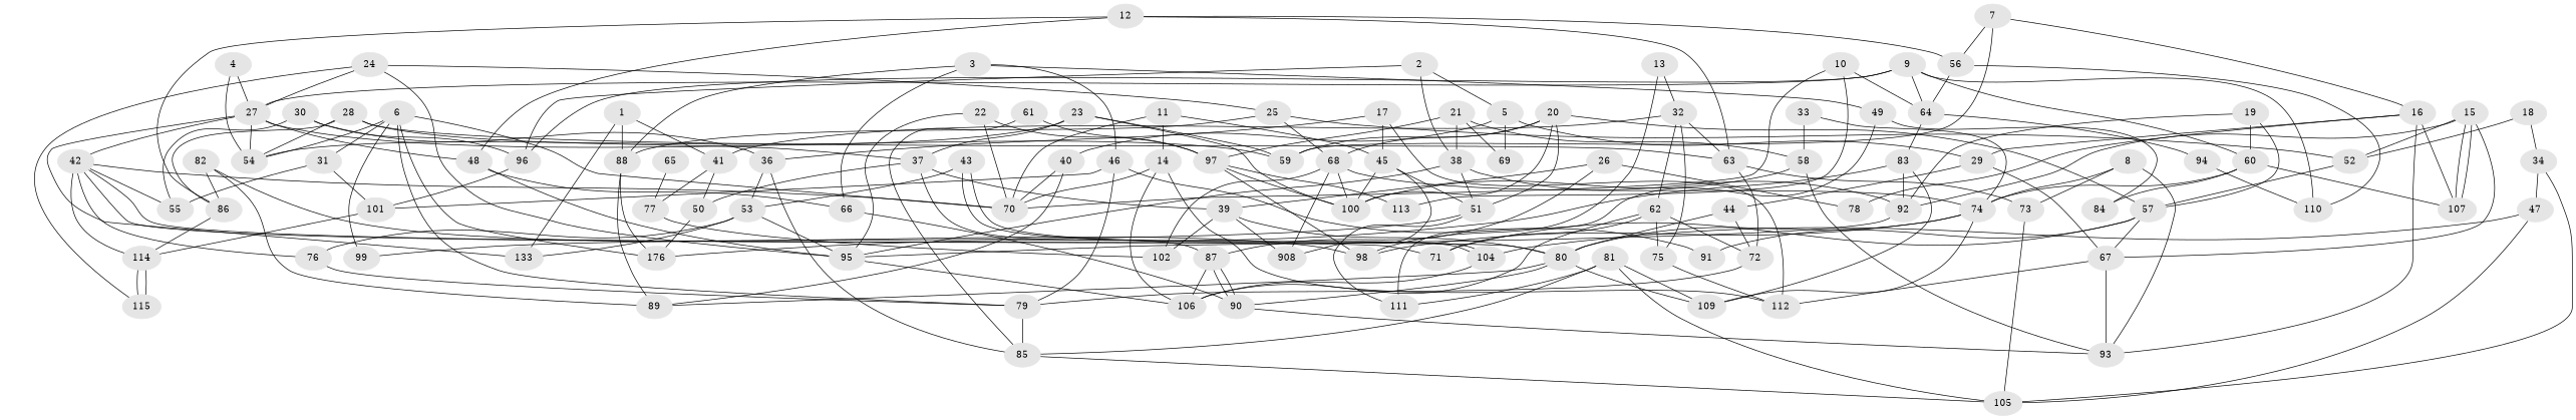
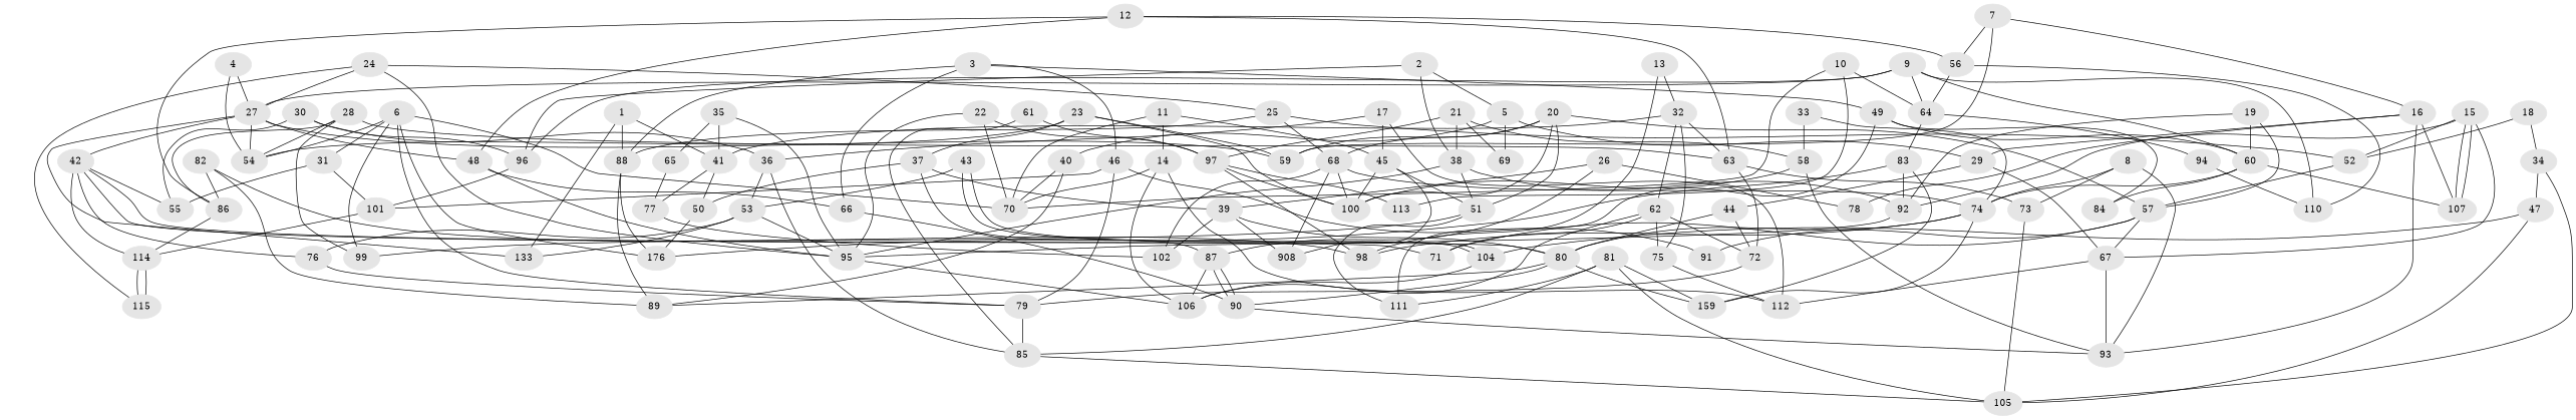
  graph {
    node [color=gray90 style=filled]
    1
    41
    88
    n4 [label=133]
    50
    77
    n7 [label=176]
    89
    2
    5
    38
    96
    29
    40
    69
    92
    51
    95
    101
    3
    46
    49
    66
    79
    91
    60
    84
    111
    90
    4
    27
    54
    59
    48
    42
    67
    44
    70
    6
    31
    99
    55
    85
    7
    16
    56
    93
    107
    78
    64
    110
    8
    73
    74
    105
    98
    80
-   109
+   109 [label=159]
    9
    83
    94
    10
    113
    11
    14
    45
    106
    112
    100
    n70 [label=908]
    12
    63
    86
    72
    114
    13
    32
    62
    75
    15
    52
    57
    17
    36
    53
    18
    34
    47
    19
    71
    20
    68
    102
    21
    58
    97
    22
    23
    37
    39
    87
    24
    25
    115
    26
    76
    28
    30
    33
    104
+   35
    65
    43
    61
    81
    82
    1 -- 41
    1 -- 88
    1 -- n4
    41 -- 50
    41 -- 77
    88 -- n7
    88 -- 89
    50 -- n7
    77 -- 102
    2 -- 5
    2 -- 38
    2 -- 96
    5 -- 29
    5 -- 40
    5 -- 69
    38 -- 92
    38 -- 51
    38 -- 95
    96 -- 101
    29 -- 67
    29 -- 44
    40 -- 89
    40 -- 70
    92 -- 95
    51 -- 111
    51 -- 99
    95 -- 106
    101 -- 114
    3 -- 88
    3 -- 46
    3 -- 49
    3 -- 66
    46 -- 101
    46 -- 79
    46 -- 91
+   49 -- 60
    49 -- 84
    49 -- 111
    66 -- 90
    79 -- 85
    60 -- 84
    60 -- 107
    60 -- 74
    90 -- 93
    4 -- 27
    4 -- 54
    27 -- n4
    27 -- 54
    27 -- 59
    27 -- 48
    27 -- 42
    48 -- 95
    48 -- 66
-   42 -- 70
    42 -- 55
    42 -- 80
    42 -- 114
    42 -- 71
    42 -- 76
    67 -- 93
    67 -- 112
    44 -- 80
    44 -- 72
    6 -- n7
    6 -- 79
    6 -- 54
    6 -- 70
    6 -- 31
    6 -- 99
    31 -- 101
    31 -- 55
    85 -- 105
    7 -- 59
    7 -- 16
    7 -- 56
    16 -- 29
    16 -- 93
    16 -- 107
    16 -- 78
    56 -- 64
    56 -- 110
    64 -- 83
    64 -- 94
    8 -- 93
    8 -- 73
    8 -- 74
    73 -- 105
    74 -- 98
    74 -- 80
    74 -- 109
    80 -- 89
    80 -- 90
    80 -- 109
    9 -- 96
    9 -- 60
    9 -- 27
    9 -- 64
    9 -- 110
    83 -- n7
    83 -- 92
    83 -- 109
    94 -- 110
    10 -- 70
    10 -- 64
    10 -- 113
    11 -- 70
    11 -- 14
    11 -- 45
    14 -- 70
    14 -- 106
    14 -- 112
    45 -- 51
    45 -- 100
    45 -- n70
    12 -- 48
    12 -- 56
    12 -- 63
    12 -- 86
    63 -- 73
    63 -- 72
    86 -- 114
    72 -- 79
    114 -- 115
    114 -- 115
    13 -- 98
    13 -- 32
    32 -- 41
    32 -- 63
    32 -- 62
    32 -- 75
    62 -- 106
    62 -- 72
    62 -- 75
    62 -- 71
    75 -- 112
    15 -- 92
    15 -- 67
    15 -- 107
    15 -- 107
    15 -- 52
    52 -- 57
    57 -- 91
    57 -- 67
    57 -- 71
    17 -- 45
    17 -- 112
    17 -- 36
    36 -- 85
    36 -- 53
    53 -- n4
    53 -- 95
    53 -- 76
    18 -- 52
    18 -- 34
    34 -- 105
    34 -- 47
    47 -- 105
    47 -- 104
    19 -- 92
    19 -- 60
    19 -- 57
    20 -- 51
    20 -- 59
    20 -- 100
    20 -- 57
    20 -- 68
    68 -- 74
    68 -- 100
    68 -- n70
    68 -- 102
    21 -- 38
    21 -- 69
    21 -- 58
    21 -- 97
    58 -- 93
    58 -- 100
    97 -- 98
    97 -- 113
    97 -- 100
    22 -- 95
    22 -- 70
    22 -- 97
    23 -- 54
    23 -- 59
    23 -- 100
    23 -- 37
    37 -- 50
    37 -- 39
    37 -- 87
    39 -- 80
    39 -- n70
    39 -- 102
    87 -- 90
    87 -- 90
    87 -- 106
    24 -- 95
    24 -- 27
    24 -- 25
    24 -- 115
    25 -- 88
    25 -- 52
    25 -- 68
    26 -- 78
    26 -- 39
    26 -- 87
    76 -- 79
    28 -- 54
-   28 -- 37
+   28 -- 99
    28 -- 63
    28 -- 86
    30 -- 96
    30 -- 55
    30 -- 36
    33 -- 74
    33 -- 58
    104 -- 106
+   35 -- 41
+   35 -- 95
+   35 -- 65
    65 -- 77
    43 -- 53
    43 -- 104
    43 -- 104
    61 -- 85
    61 -- 97
    81 -- 111
    81 -- 85
    81 -- 105
    81 -- 109
    82 -- 89
    82 -- 98
    82 -- 86
  }
